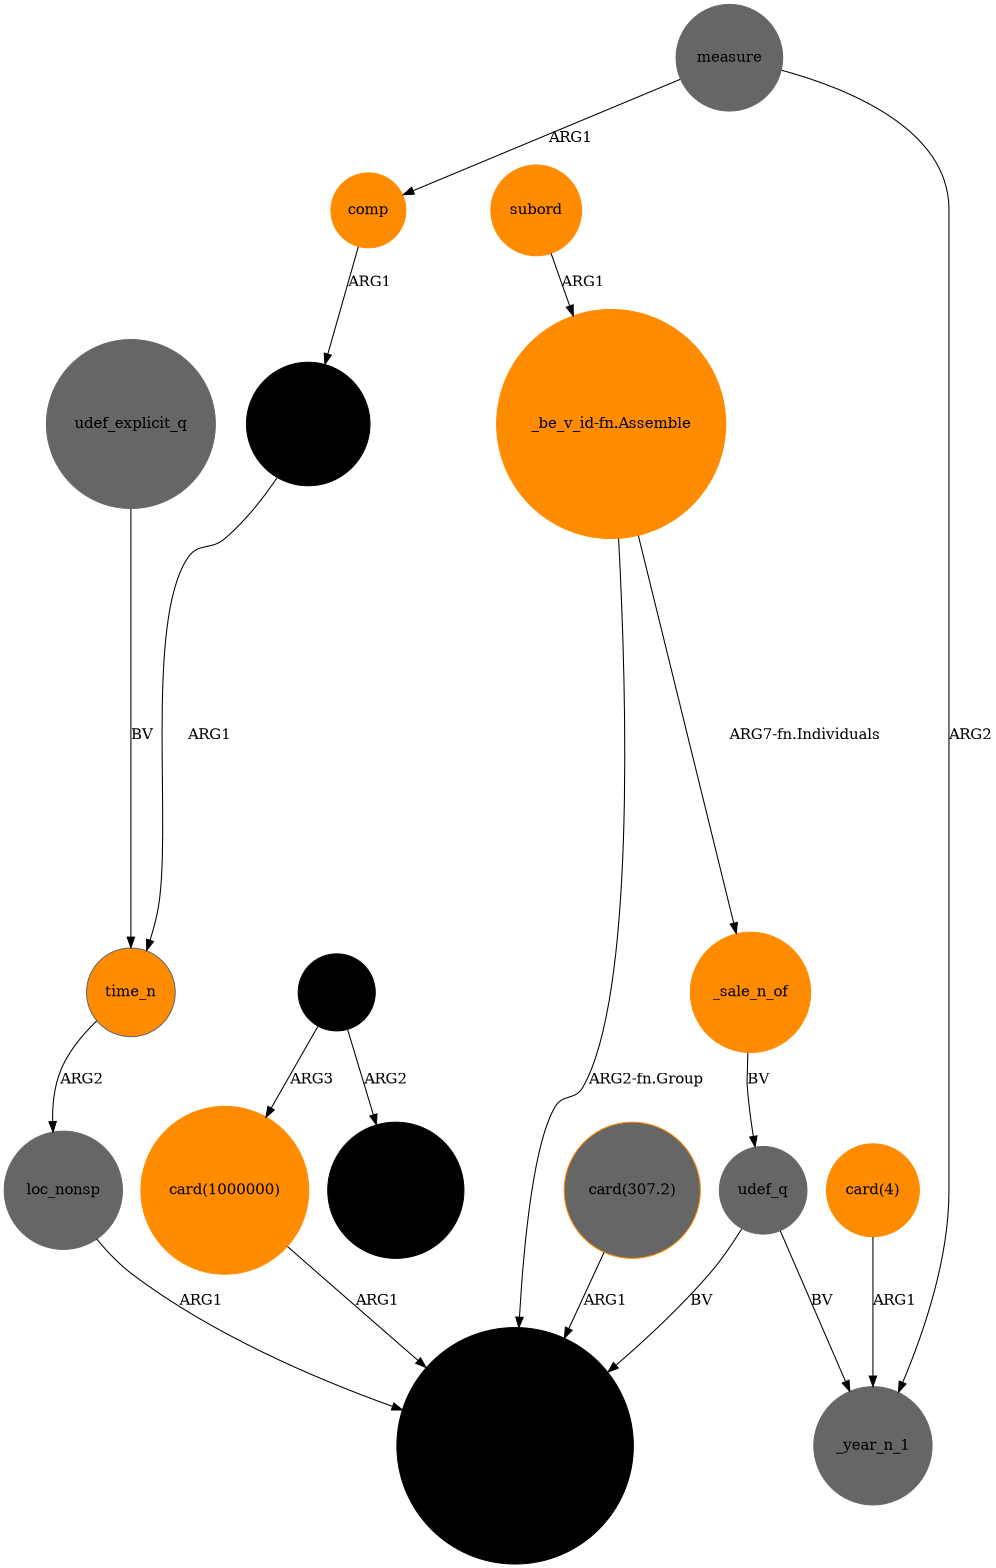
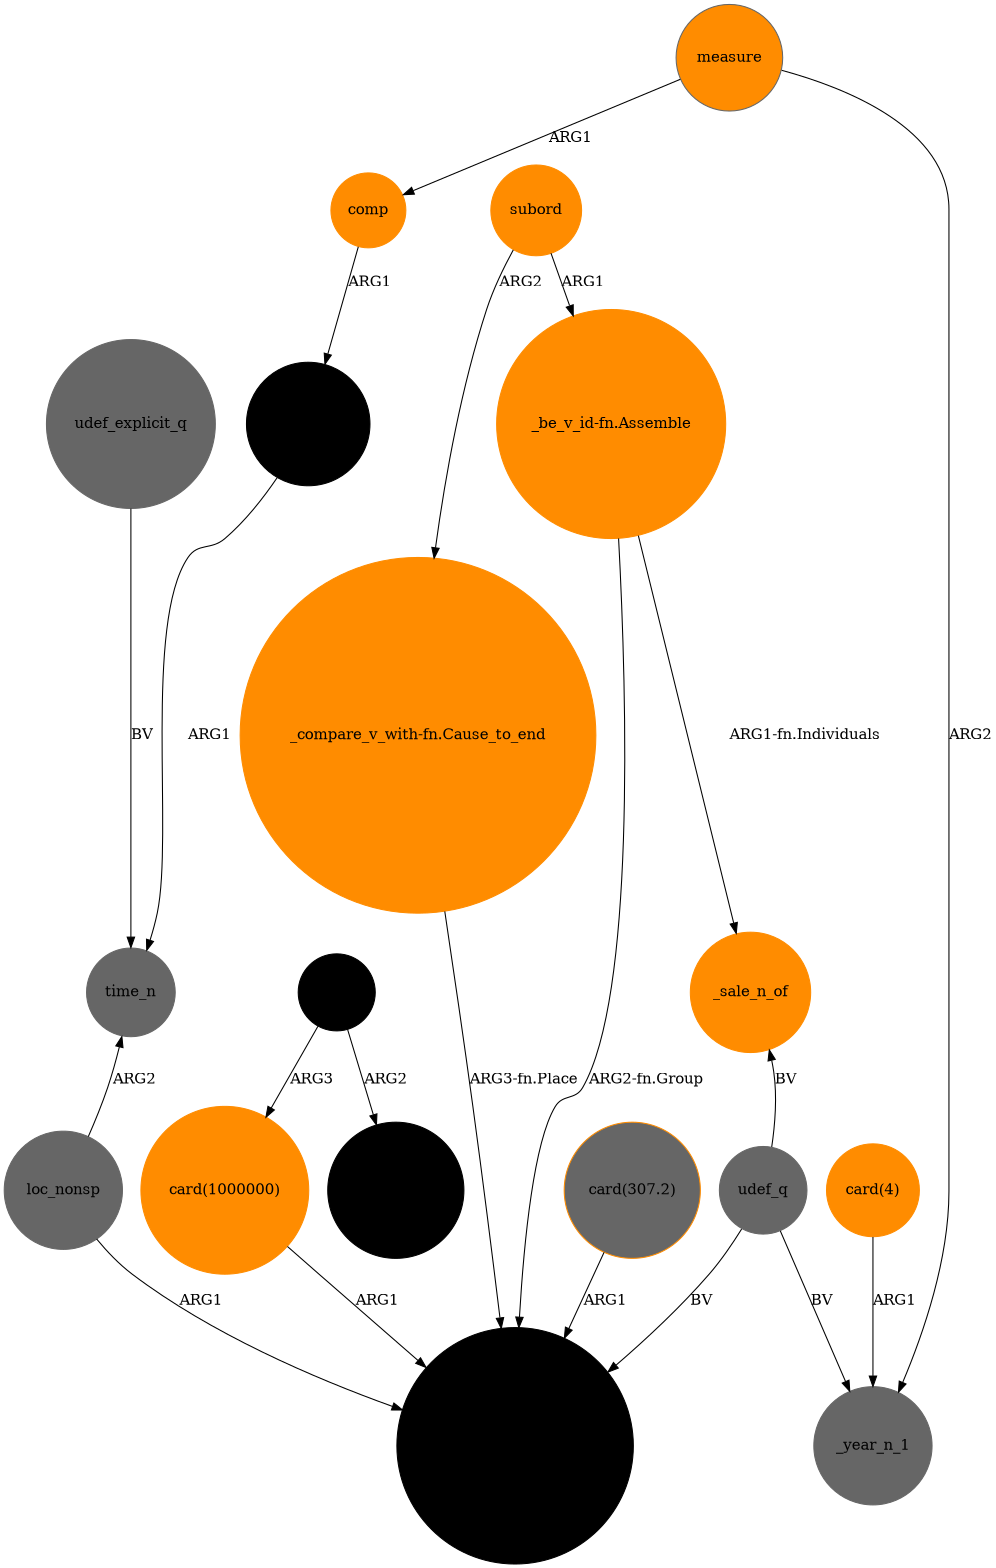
  digraph {
    node [color=darkorange shape=circle style=filled]
    _early_a_1 [color=black]
-   time_n [color=gray40 fillcolor=darkorange]
+   time_n [color=gray40]
    "_canadian+dollar_n_1" [color=black]
    "card(1000000)"
    "card(307.2)" [fillcolor=gray40]
    n6 [label="card(4)"]
    _year_n_1 [color=gray40]
    "_be_v_id-fn.Assemble"
    _sale_n_of
    loc_nonsp [color=gray40]
    times [color=black]
    "card(348.2)" [color=black]
    comp
+   "_compare_v_with-fn.Cause_to_end"
    udef_q [color=gray40]
    subord
-   measure [color=gray40]
+   measure [color=gray40 fillcolor=darkorange]
    n18 [color=gray40 label=udef_explicit_q]
    _early_a_1 -> time_n [label=ARG1]
    "card(1000000)" -> "_canadian+dollar_n_1" [label=ARG1]
    "card(307.2)" -> "_canadian+dollar_n_1" [label=ARG1]
    n6 -> _year_n_1 [label=ARG1]
    "_be_v_id-fn.Assemble" -> "_canadian+dollar_n_1" [label="ARG2-fn.Group"]
-   "_be_v_id-fn.Assemble" -> _sale_n_of [label="ARG7-fn.Individuals"]
-   time_n -> loc_nonsp [label=ARG2]
+   "_be_v_id-fn.Assemble" -> _sale_n_of [label="ARG1-fn.Individuals"]
+   loc_nonsp -> time_n [label=ARG2]
    loc_nonsp -> "_canadian+dollar_n_1" [label=ARG1]
    times -> "card(1000000)" [label=ARG3]
    times -> "card(348.2)" [label=ARG2]
    comp -> _early_a_1 [label=ARG1]
+   "_compare_v_with-fn.Cause_to_end" -> "_canadian+dollar_n_1" [label="ARG3-fn.Place"]
    udef_q -> "_canadian+dollar_n_1" [label=BV]
    udef_q -> _year_n_1 [label=BV]
-   _sale_n_of -> udef_q [label=BV]
+   udef_q -> _sale_n_of [label=BV]
    subord -> "_be_v_id-fn.Assemble" [label=ARG1]
+   subord -> "_compare_v_with-fn.Cause_to_end" [label=ARG2]
    measure -> _year_n_1 [label=ARG2]
    measure -> comp [label=ARG1]
    n18 -> time_n [label=BV]
  }
